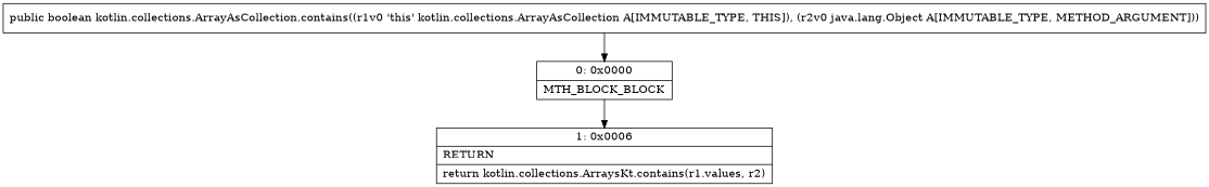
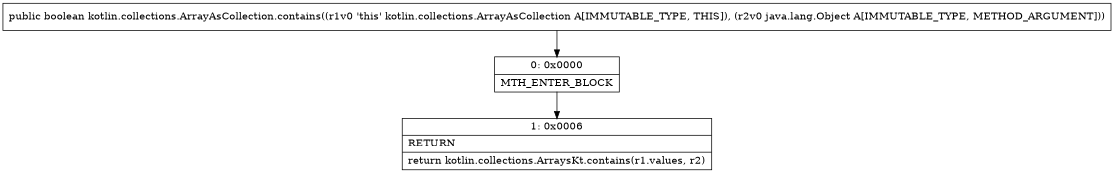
  digraph {
    node [shape=record]
-   n1 [label="{0\:\ 0x0000|MTH_BLOCK_BLOCK\l}"]
+   n1 [label="{0\:\ 0x0000|MTH_ENTER_BLOCK\l}"]
    n2 [label="{1\:\ 0x0006|RETURN\l|return kotlin.collections.ArraysKt.contains(r1.values, r2)\l}"]
    n3 [label="{public boolean kotlin.collections.ArrayAsCollection.contains((r1v0 'this' kotlin.collections.ArrayAsCollection A[IMMUTABLE_TYPE, THIS]), (r2v0 java.lang.Object A[IMMUTABLE_TYPE, METHOD_ARGUMENT])) }"]
    n1 -> n2
    n3 -> n1
  }
